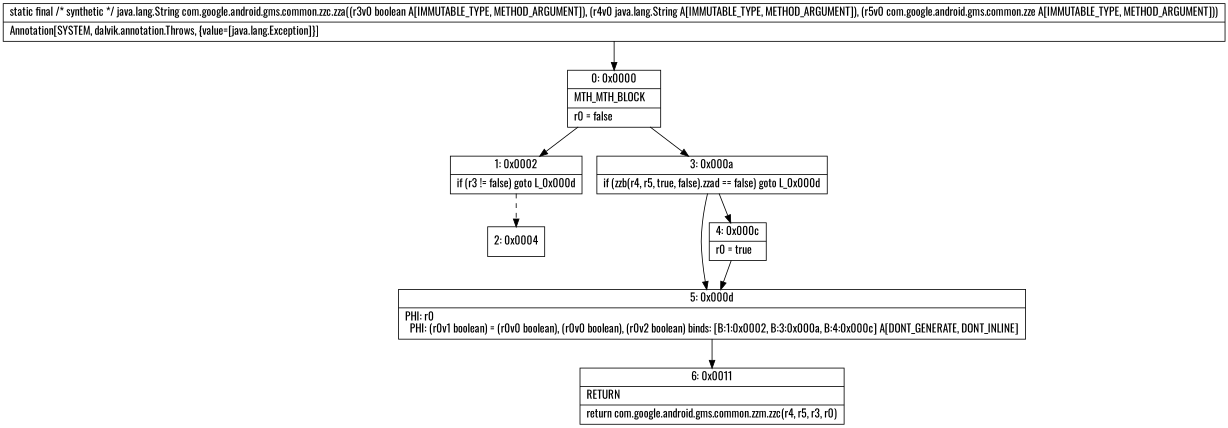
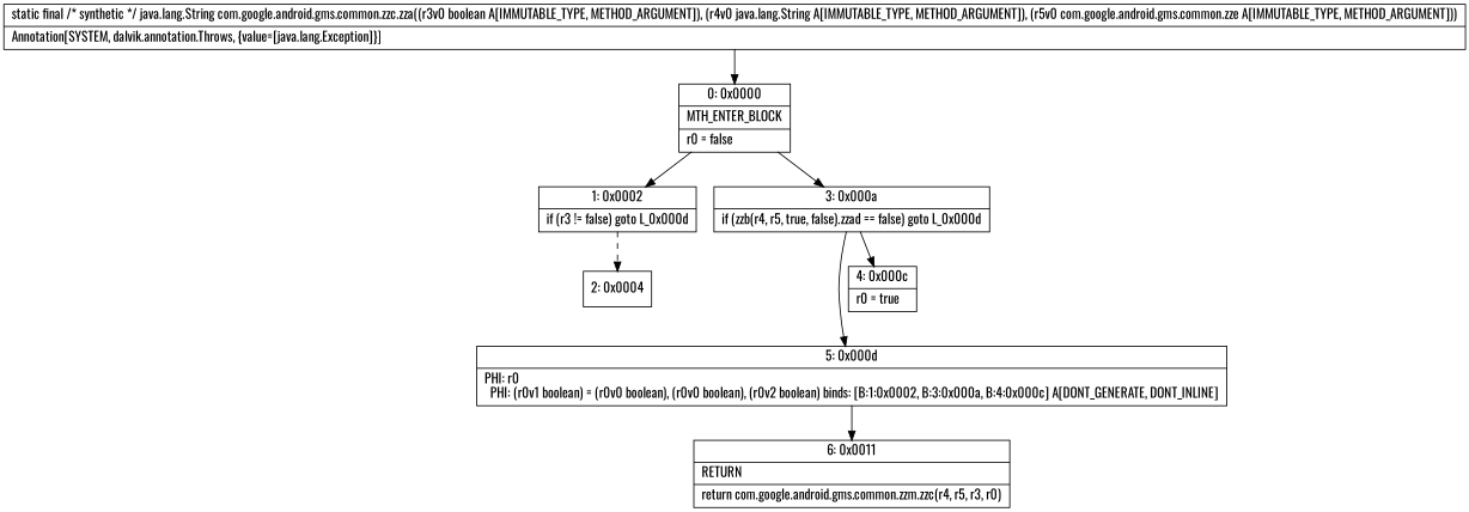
  digraph {
    fontname=Oswald
    node [fontname=Oswald shape=record]
    edge [fontname=Oswald]
-   n1 [label="{0\:\ 0x0000|MTH_MTH_BLOCK\l|r0 = false\l}"]
+   n1 [label="{0\:\ 0x0000|MTH_ENTER_BLOCK\l|r0 = false\l}"]
    n2 [label="{1\:\ 0x0002|if (r3 != false) goto L_0x000d\l}"]
    n3 [label="{3\:\ 0x000a|if (zzb(r4, r5, true, false).zzad == false) goto L_0x000d\l}"]
    n4 [label="{2\:\ 0x0004}"]
    n5 [label="{5\:\ 0x000d|PHI: r0 \l  PHI: (r0v1 boolean) = (r0v0 boolean), (r0v0 boolean), (r0v2 boolean) binds: [B:1:0x0002, B:3:0x000a, B:4:0x000c] A[DONT_GENERATE, DONT_INLINE]\l}"]
    n6 [label="{6\:\ 0x0011|RETURN\l|return com.google.android.gms.common.zzm.zzc(r4, r5, r3, r0)\l}"]
    n7 [label="{4\:\ 0x000c|r0 = true\l}"]
    n8 [label="{static final \/* synthetic *\/ java.lang.String com.google.android.gms.common.zzc.zza((r3v0 boolean A[IMMUTABLE_TYPE, METHOD_ARGUMENT]), (r4v0 java.lang.String A[IMMUTABLE_TYPE, METHOD_ARGUMENT]), (r5v0 com.google.android.gms.common.zze A[IMMUTABLE_TYPE, METHOD_ARGUMENT]))  | Annotation[SYSTEM, dalvik.annotation.Throws, \{value=[java.lang.Exception]\}]\l}"]
    n1 -> n2
    n1 -> n3
    n2 -> n4 [style=dashed]
    n3 -> n5
    n3 -> n7 [style=solid]
    n5 -> n6
-   n7 -> n5
    n8 -> n1
  }
